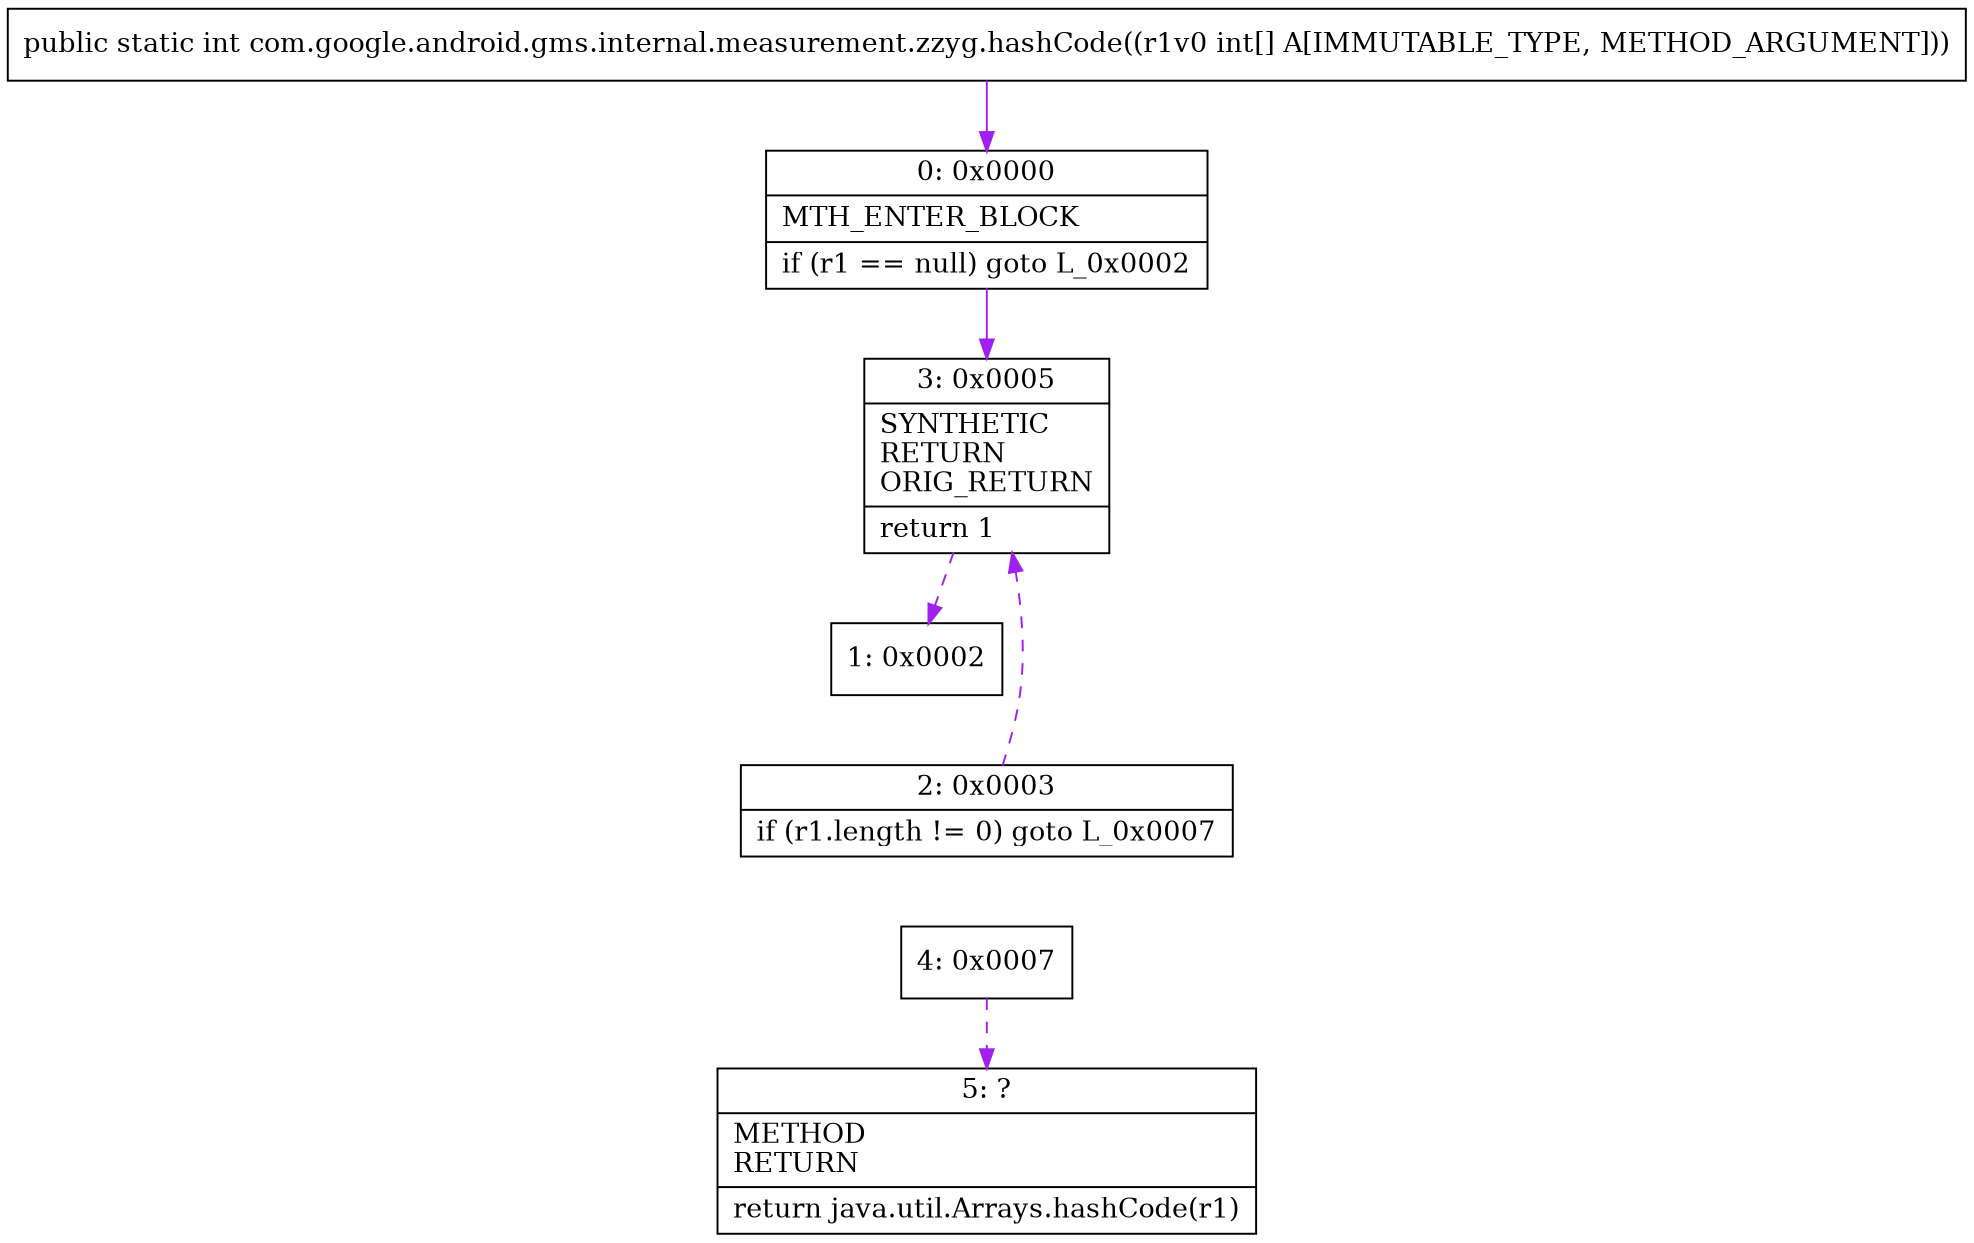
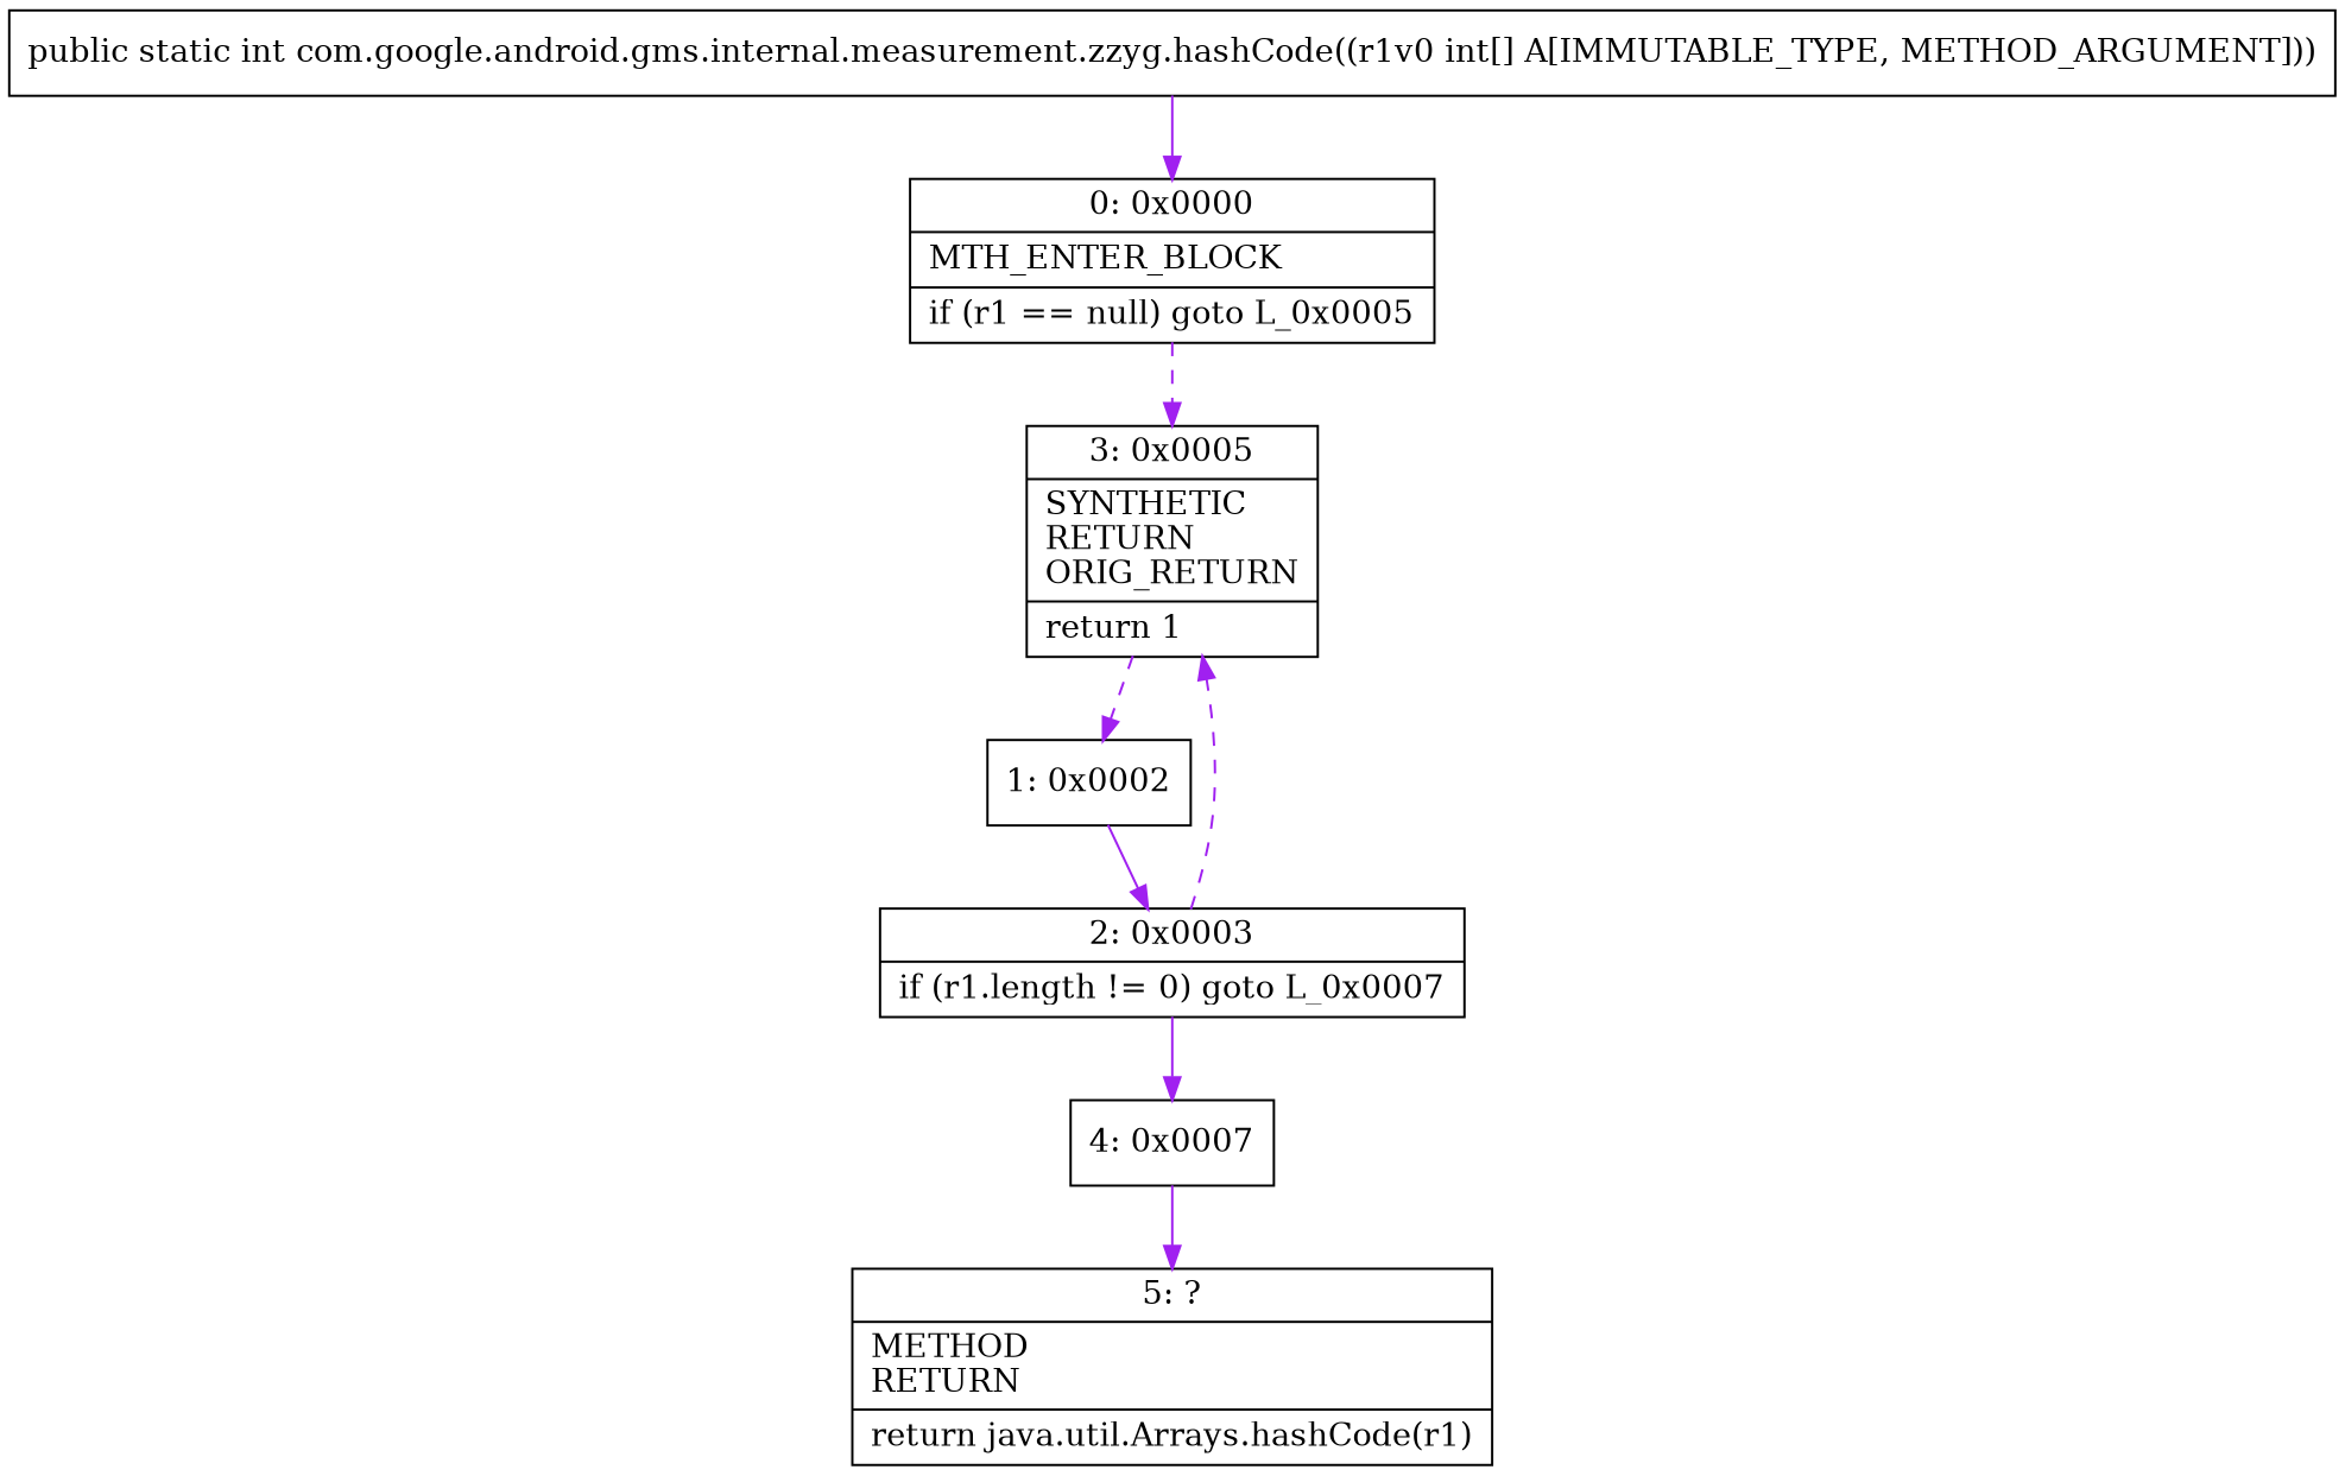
  digraph {
    node [shape=record]
    edge [color=purple]
-   n1 [label="{0\:\ 0x0000|MTH_ENTER_BLOCK\l|if (r1 == null) goto L_0x0002\l}"]
+   n1 [label="{0\:\ 0x0000|MTH_ENTER_BLOCK\l|if (r1 == null) goto L_0x0005\l}"]
    n2 [label="{3\:\ 0x0005|SYNTHETIC\lRETURN\lORIG_RETURN\l|return 1\l}"]
    n3 [label="{1\:\ 0x0002}"]
    n4 [label="{2\:\ 0x0003|if (r1.length != 0) goto L_0x0007\l}"]
    n5 [label="{4\:\ 0x0007}"]
    n6 [label="{5\:\ ?|METHOD\lRETURN\l|return java.util.Arrays.hashCode(r1)\l}"]
    n7 [label="{public static int com.google.android.gms.internal.measurement.zzyg.hashCode((r1v0 int[] A[IMMUTABLE_TYPE, METHOD_ARGUMENT])) }"]
-   n1 -> n2
+   n1 -> n2 [style=dashed]
    n2 -> n3 [style=dashed]
+   n3 -> n4
    n4 -> n2 [style=dashed]
-   n5 -> n6 [style=dashed]
+   n4 -> n5
+   n5 -> n6
    n7 -> n1
  }
